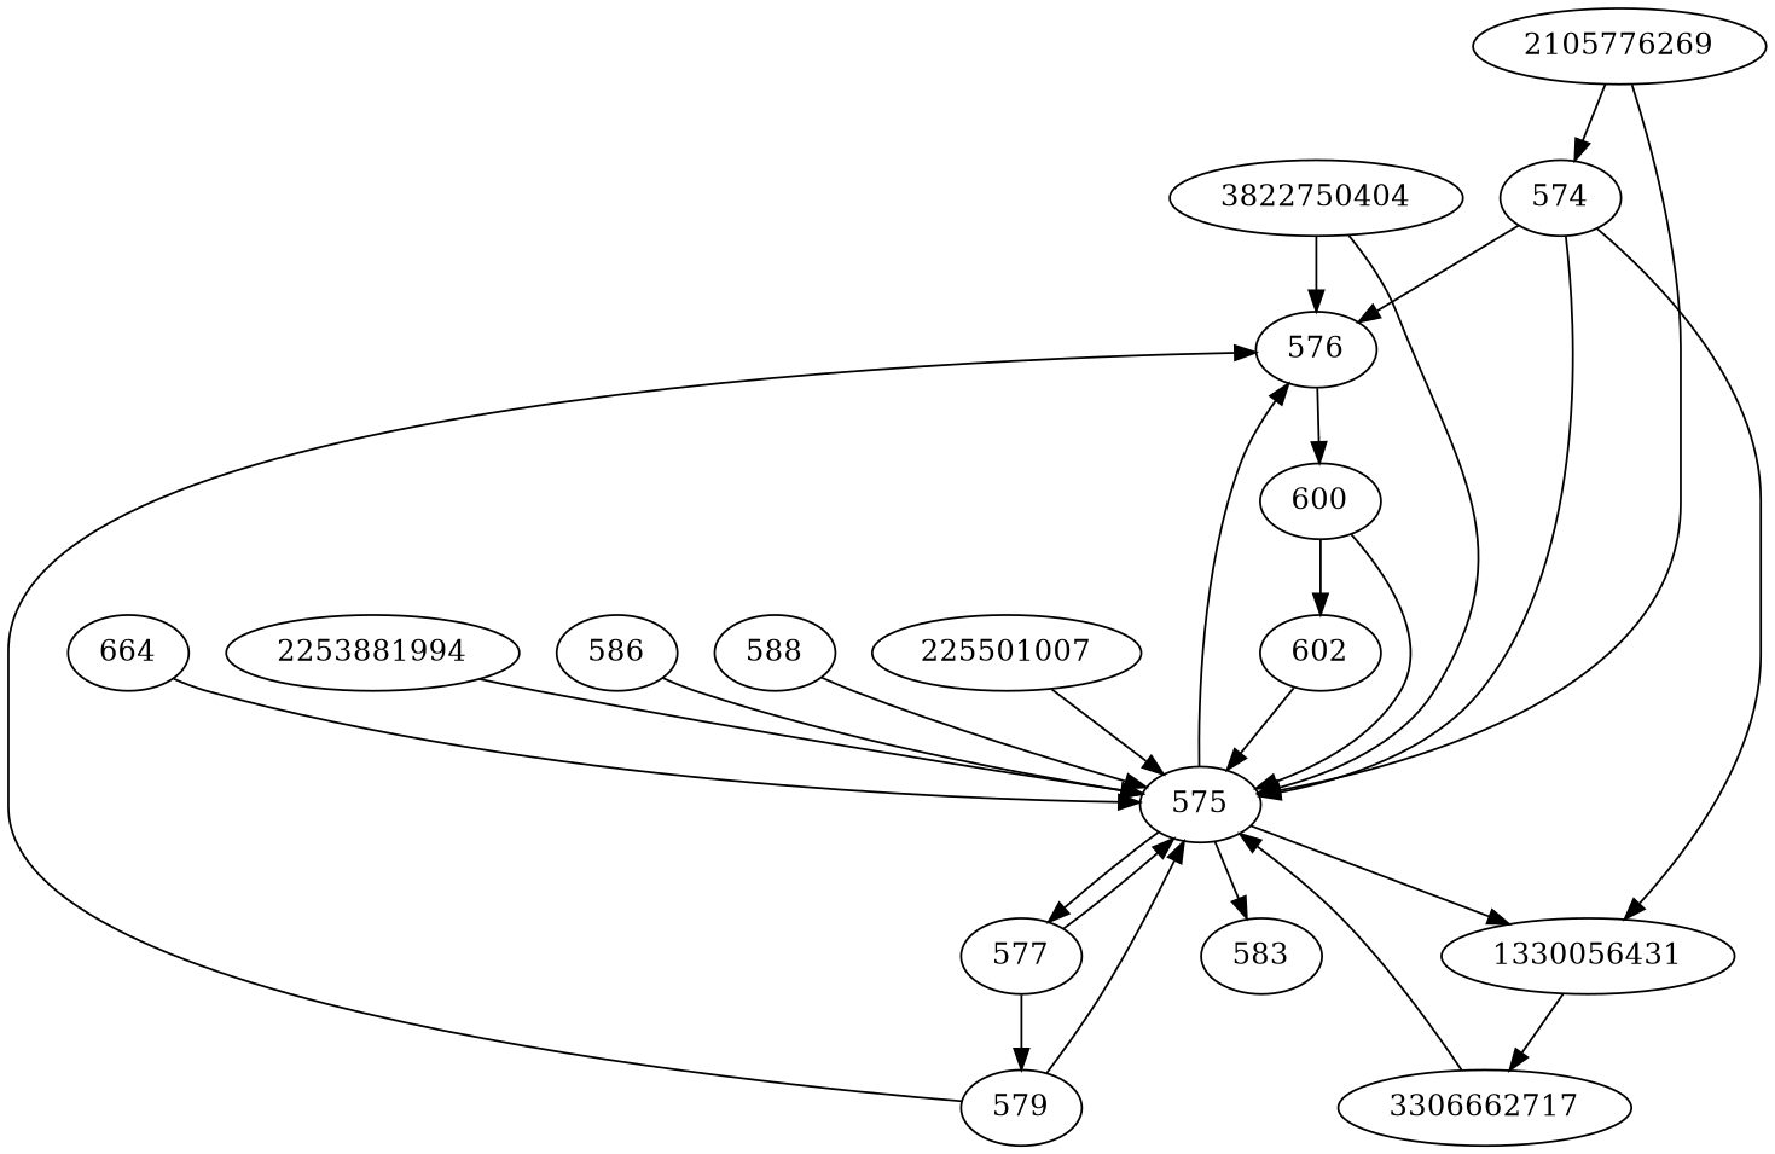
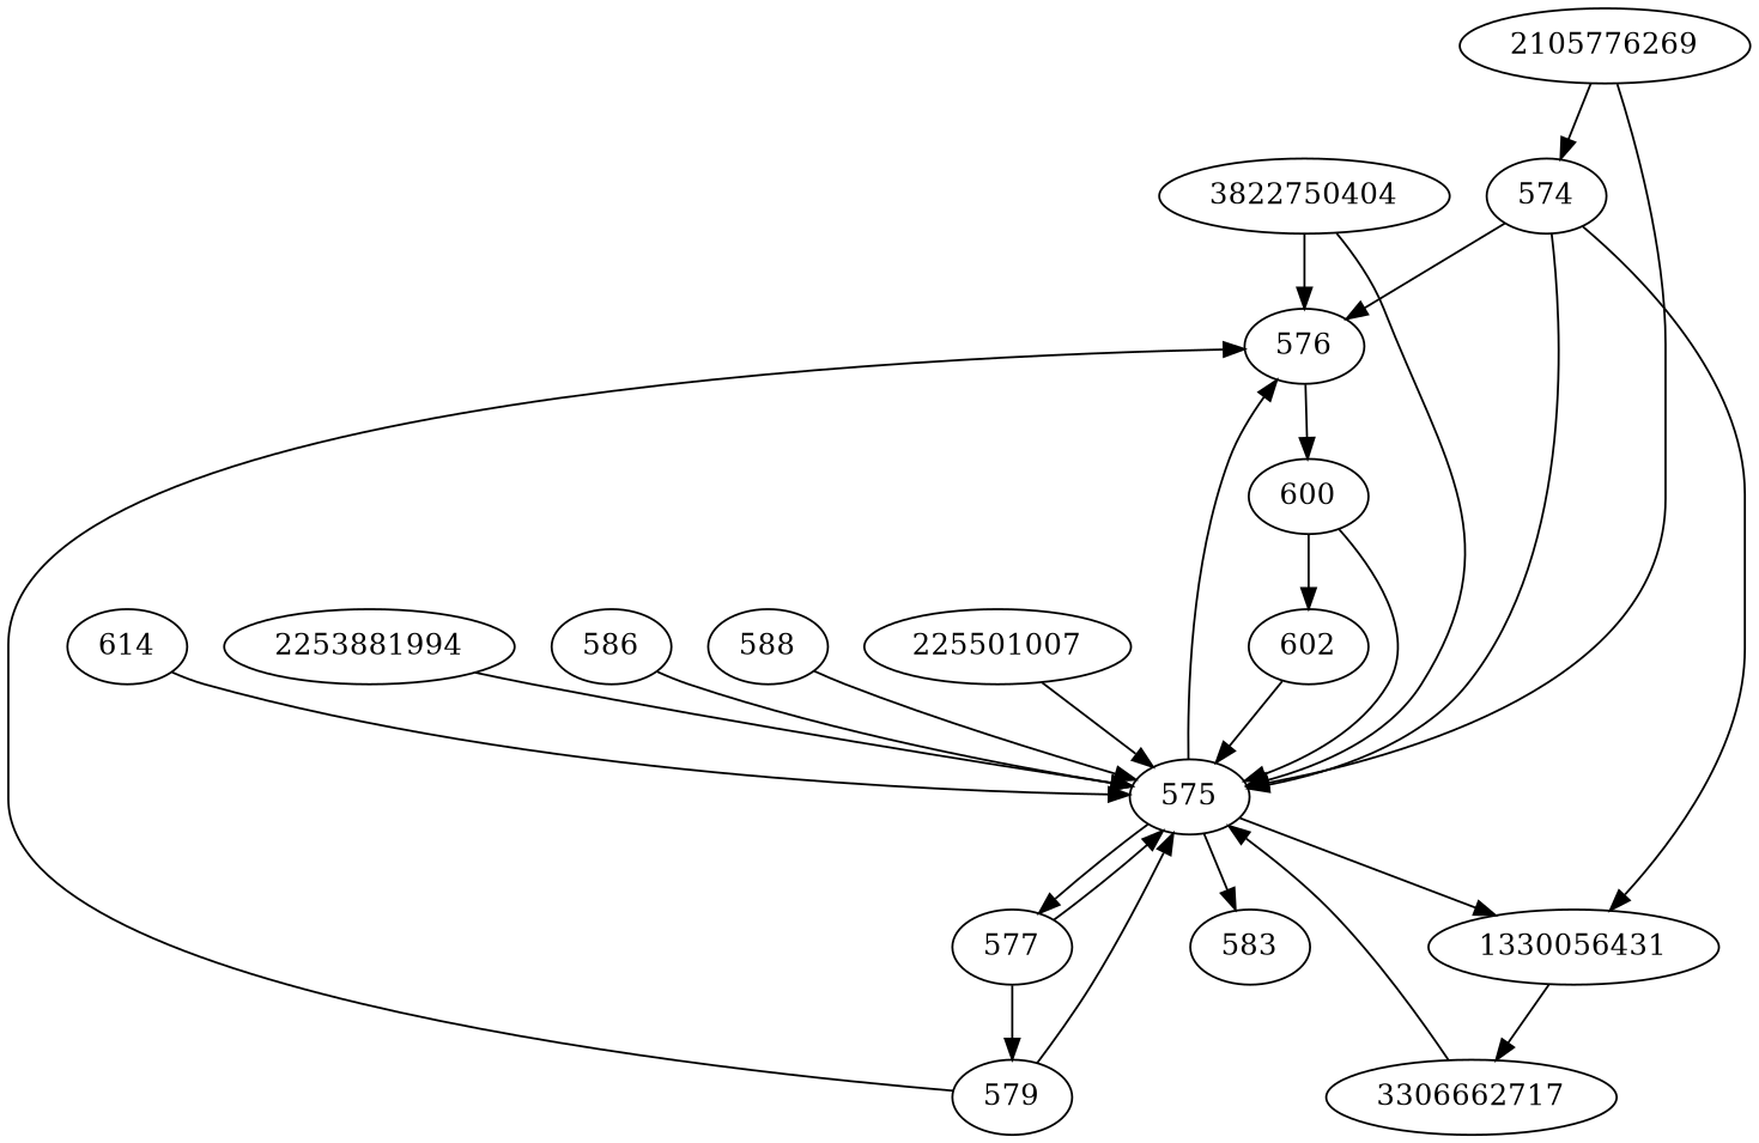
  strict digraph {
    576
    600
    577
    579
    575
    1330056431
    583
    3822750404
-   614 [label=664]
+   614
    2253881994
    586
    588
    2105776269
    574
    225501007
    3306662717
    602
    576 -> 600
    600 -> 575
    600 -> 602
    577 -> 579
    577 -> 575
    579 -> 576
    579 -> 575
    575 -> 576
    575 -> 577
    575 -> 1330056431
    575 -> 583
    1330056431 -> 3306662717
    3822750404 -> 576
    3822750404 -> 575
    614 -> 575
    2253881994 -> 575
    586 -> 575
    588 -> 575
    2105776269 -> 575
    2105776269 -> 574
    574 -> 576
    574 -> 575
    574 -> 1330056431
    225501007 -> 575
    3306662717 -> 575
    602 -> 575
  }
